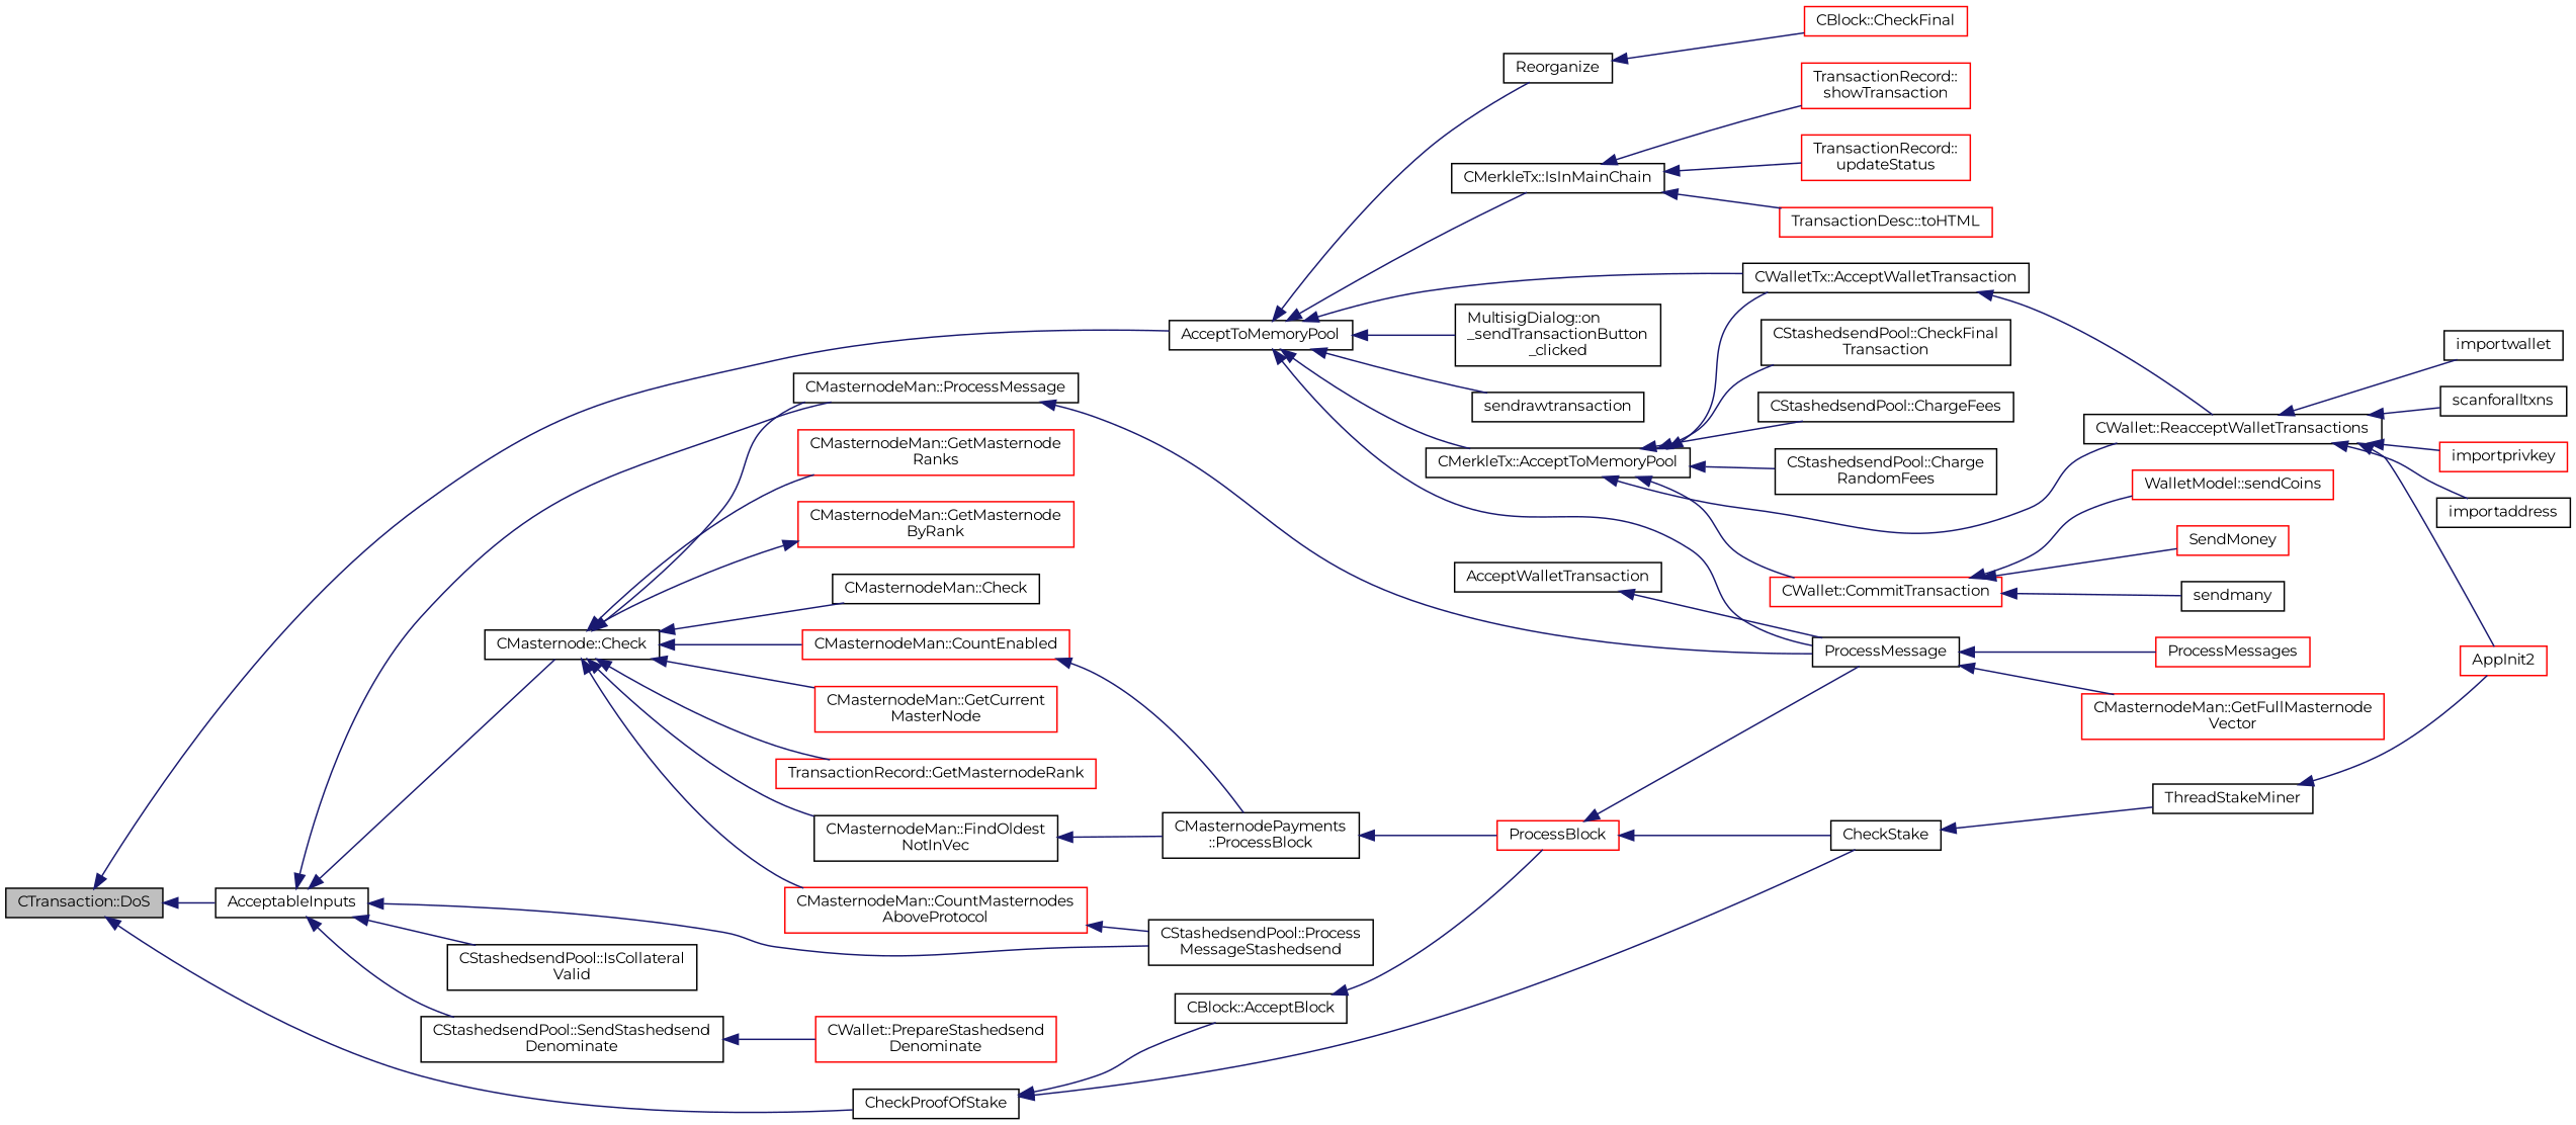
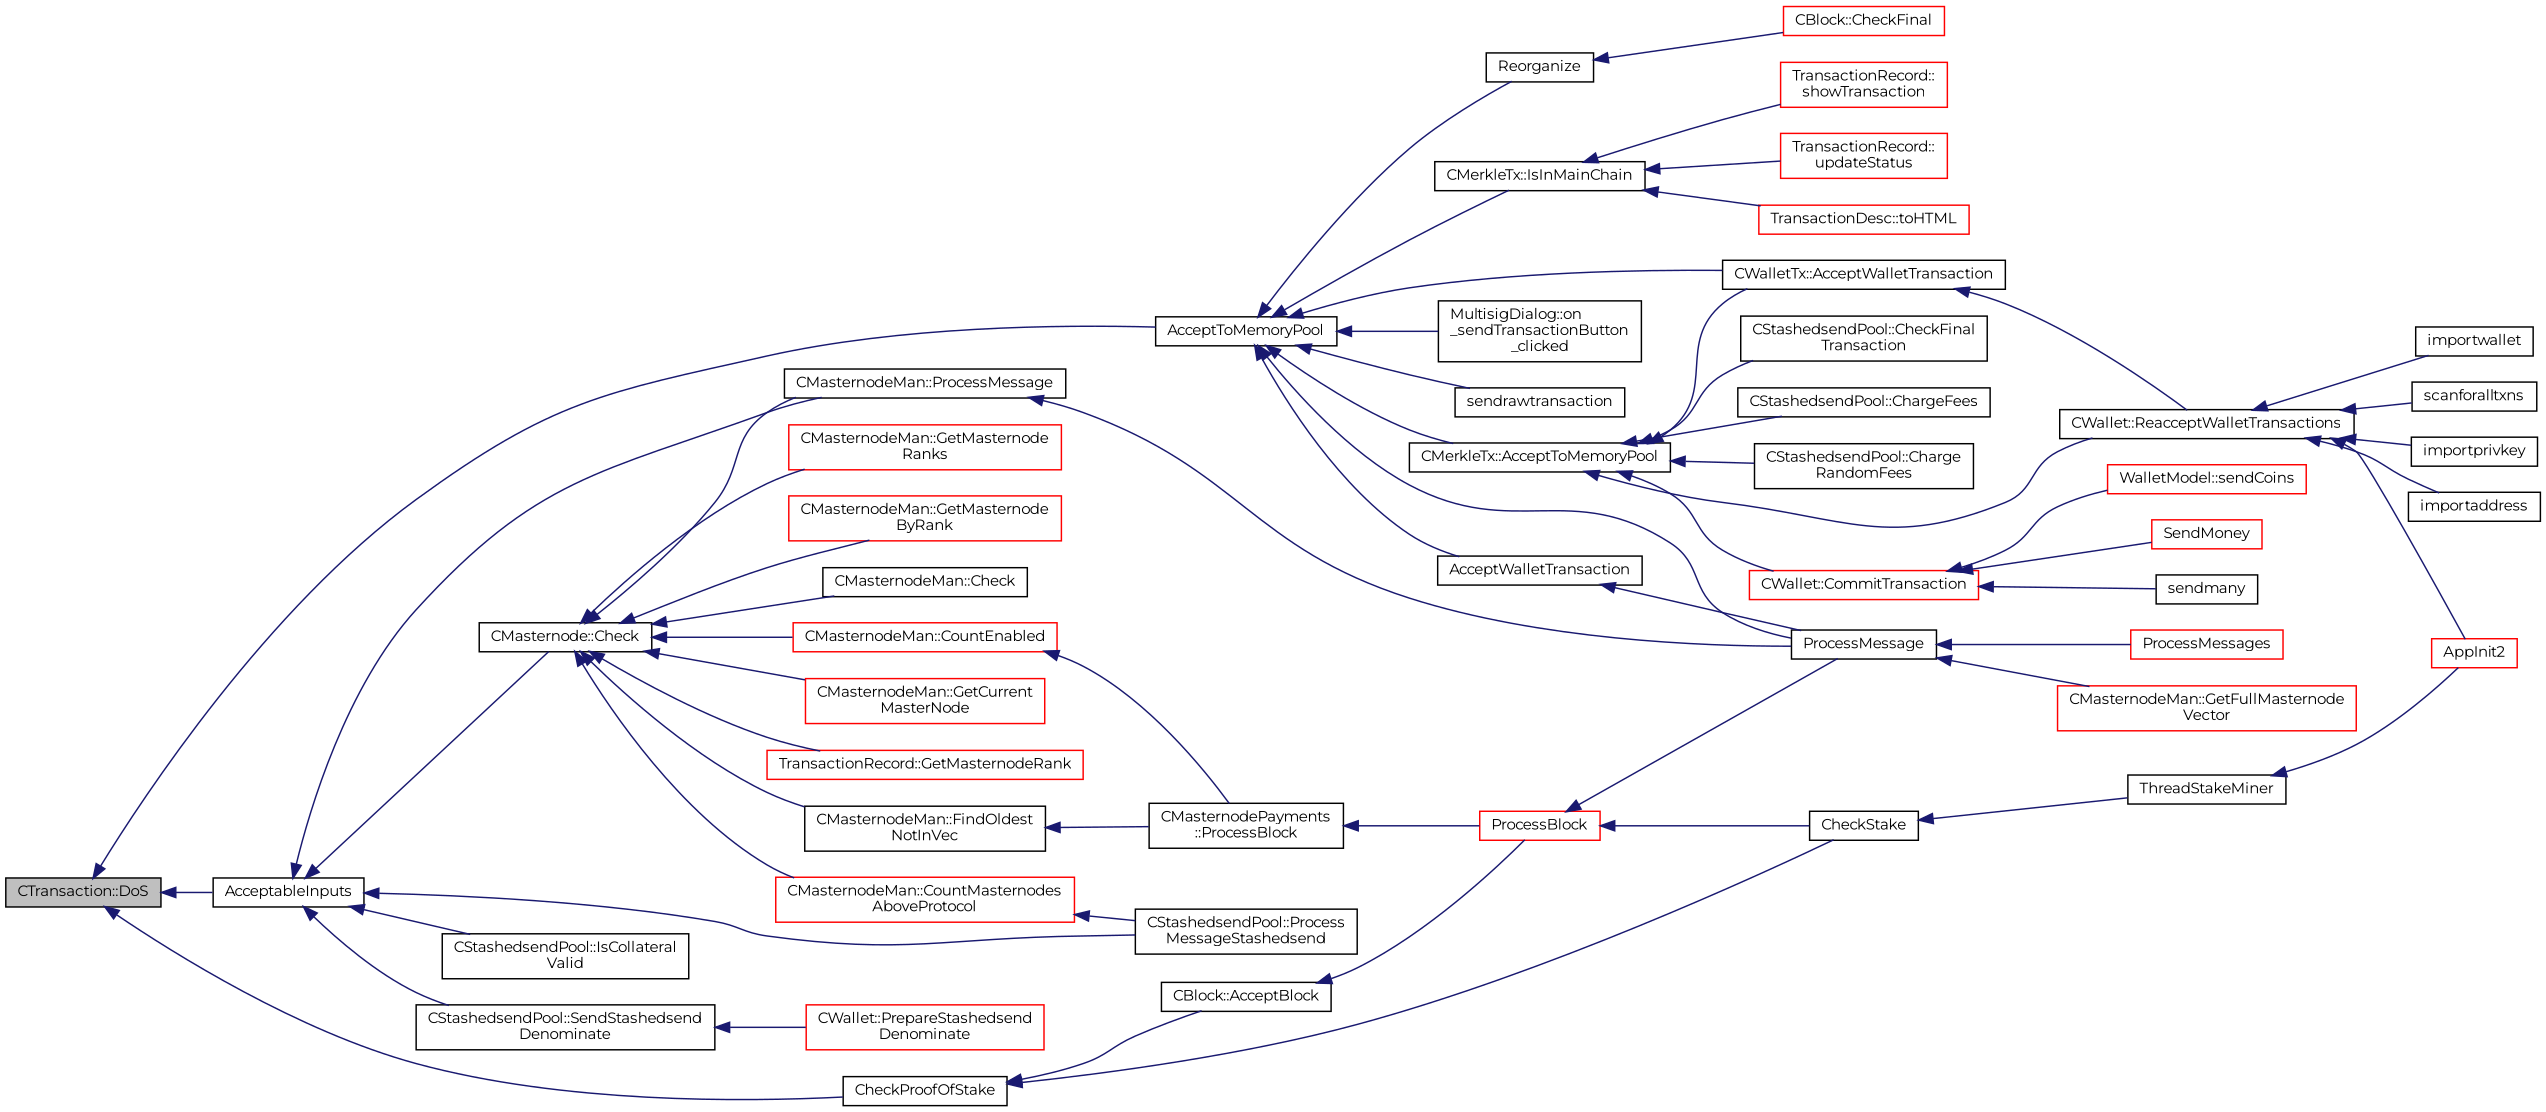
  digraph {
    fontname=Montserrat
    rankdir=LR
    node [color=black fillcolor=white fontname=Montserrat fontsize=10 shape=record style=filled]
    edge [color=midnightblue dir=back fontname=Montserrat fontsize=10 labelfontname=Helvetica labelfontsize=10 style=solid]
    n1 [fillcolor=grey75 fontcolor=black height=0.2 label="CTransaction::DoS" width=0.4]
    n2 [height=0.2 label=AcceptToMemoryPool width=0.4]
    n3 [height=0.2 label=AcceptableInputs width=0.4]
    n4 [height=0.2 label=CheckProofOfStake width=0.4]
    n5 [height=0.2 label=AcceptWalletTransaction width=0.4]
    n6 [height=0.2 label=ProcessMessage width=0.4]
    n7 [height=0.2 label="CMerkleTx::AcceptToMemoryPool" width=0.4]
    n8 [height=0.2 label="CWalletTx::AcceptWalletTransaction" width=0.4]
    n9 [height=0.2 label=Reorganize width=0.4]
    n10 [height=0.2 label="CMerkleTx::IsInMainChain" width=0.4]
    n11 [height=0.2 label="MultisigDialog::on\l_sendTransactionButton\l_clicked" width=0.4]
    n12 [height=0.2 label=sendrawtransaction width=0.4]
    n13 [height=0.2 label="CMasternode::Check" width=0.4]
    n14 [height=0.2 label="CStashedsendPool::Process\lMessageStashedsend" width=0.4]
    n15 [height=0.2 label="CMasternodeMan::ProcessMessage" width=0.4]
    n16 [height=0.2 label="CStashedsendPool::IsCollateral\lValid" width=0.4]
    n17 [height=0.2 label="CStashedsendPool::SendStashedsend\lDenominate" width=0.4]
    n18 [height=0.2 label=CheckStake width=0.4]
    n19 [height=0.2 label="CBlock::AcceptBlock" width=0.4]
    n20 [color=red height=0.2 label=ProcessMessages width=0.4]
    n21 [color=red height=0.2 label="CMasternodeMan::GetFullMasternode\lVector" width=0.4]
    n22 [height=0.2 label="CWallet::ReacceptWalletTransactions" width=0.4]
    n23 [height=0.2 label="CStashedsendPool::CheckFinal\lTransaction" width=0.4]
    n24 [height=0.2 label="CStashedsendPool::ChargeFees" width=0.4]
    n25 [height=0.2 label="CStashedsendPool::Charge\lRandomFees" width=0.4]
    n26 [color=red height=0.2 label="CWallet::CommitTransaction" width=0.4]
    n27 [color=red height=0.2 label="CBlock::CheckFinal" width=0.4]
    n28 [color=red height=0.2 label="TransactionDesc::toHTML" width=0.4]
    n29 [color=red height=0.2 label="TransactionRecord::\lshowTransaction" width=0.4]
    n30 [color=red height=0.2 label="TransactionRecord::\lupdateStatus" width=0.4]
    n31 [color=red height=0.2 label=AppInit2 width=0.4]
-   n32 [color=red height=0.2 label=importprivkey width=0.4]
+   n32 [height=0.2 label=importprivkey width=0.4]
    n33 [height=0.2 label=importaddress width=0.4]
    n34 [height=0.2 label=importwallet width=0.4]
    n35 [height=0.2 label=scanforalltxns width=0.4]
    n36 [color=red height=0.2 label="WalletModel::sendCoins" width=0.4]
    n37 [color=red height=0.2 label=SendMoney width=0.4]
    n38 [height=0.2 label=sendmany width=0.4]
    n39 [height=0.2 label="CMasternodeMan::Check" width=0.4]
    n40 [color=red height=0.2 label="CMasternodeMan::CountEnabled" width=0.4]
    n41 [color=red height=0.2 label="CMasternodeMan::CountMasternodes\lAboveProtocol" width=0.4]
    n42 [height=0.2 label="CMasternodeMan::FindOldest\lNotInVec" width=0.4]
    n43 [color=red height=0.2 label="CMasternodeMan::GetCurrent\lMasterNode" width=0.4]
    n44 [color=red height=0.2 label="TransactionRecord::GetMasternodeRank" width=0.4]
    n45 [color=red height=0.2 label="CMasternodeMan::GetMasternode\lRanks" width=0.4]
    n46 [color=red height=0.2 label="CMasternodeMan::GetMasternode\lByRank" width=0.4]
    n47 [color=red height=0.2 label="CWallet::PrepareStashedsend\lDenominate" width=0.4]
    n48 [height=0.2 label="CMasternodePayments\l::ProcessBlock" width=0.4]
    n49 [color=red height=0.2 label=ProcessBlock width=0.4]
    n50 [height=0.2 label=ThreadStakeMiner width=0.4]
    n1 -> n2
    n1 -> n3
    n1 -> n4
+   n2 -> n5
    n2 -> n6
    n2 -> n7
    n2 -> n8
    n2 -> n9
    n2 -> n10
    n2 -> n11
    n2 -> n12
    n3 -> n13
    n3 -> n14
    n3 -> n15
    n3 -> n16
    n3 -> n17
    n4 -> n18
    n4 -> n19
    n5 -> n6
    n6 -> n20
    n6 -> n21
    n7 -> n8
    n7 -> n22
    n7 -> n23
    n7 -> n24
    n7 -> n25
    n7 -> n26
    n8 -> n22
    n9 -> n27
    n10 -> n28
    n10 -> n29
    n10 -> n30
    n13 -> n15
    n13 -> n39
    n13 -> n40
    n13 -> n41
    n13 -> n42
    n13 -> n43
    n13 -> n44
    n13 -> n45
-   n46 -> n13
+   n13 -> n46
    n15 -> n6
    n17 -> n47
    n18 -> n50
    n19 -> n49
    n22 -> n31
    n22 -> n32
    n22 -> n33
    n22 -> n34
    n22 -> n35
    n26 -> n36
    n26 -> n37
    n26 -> n38
    n40 -> n48
    n41 -> n14
    n42 -> n48
    n48 -> n49
    n49 -> n6
    n49 -> n18
    n50 -> n31
  }
